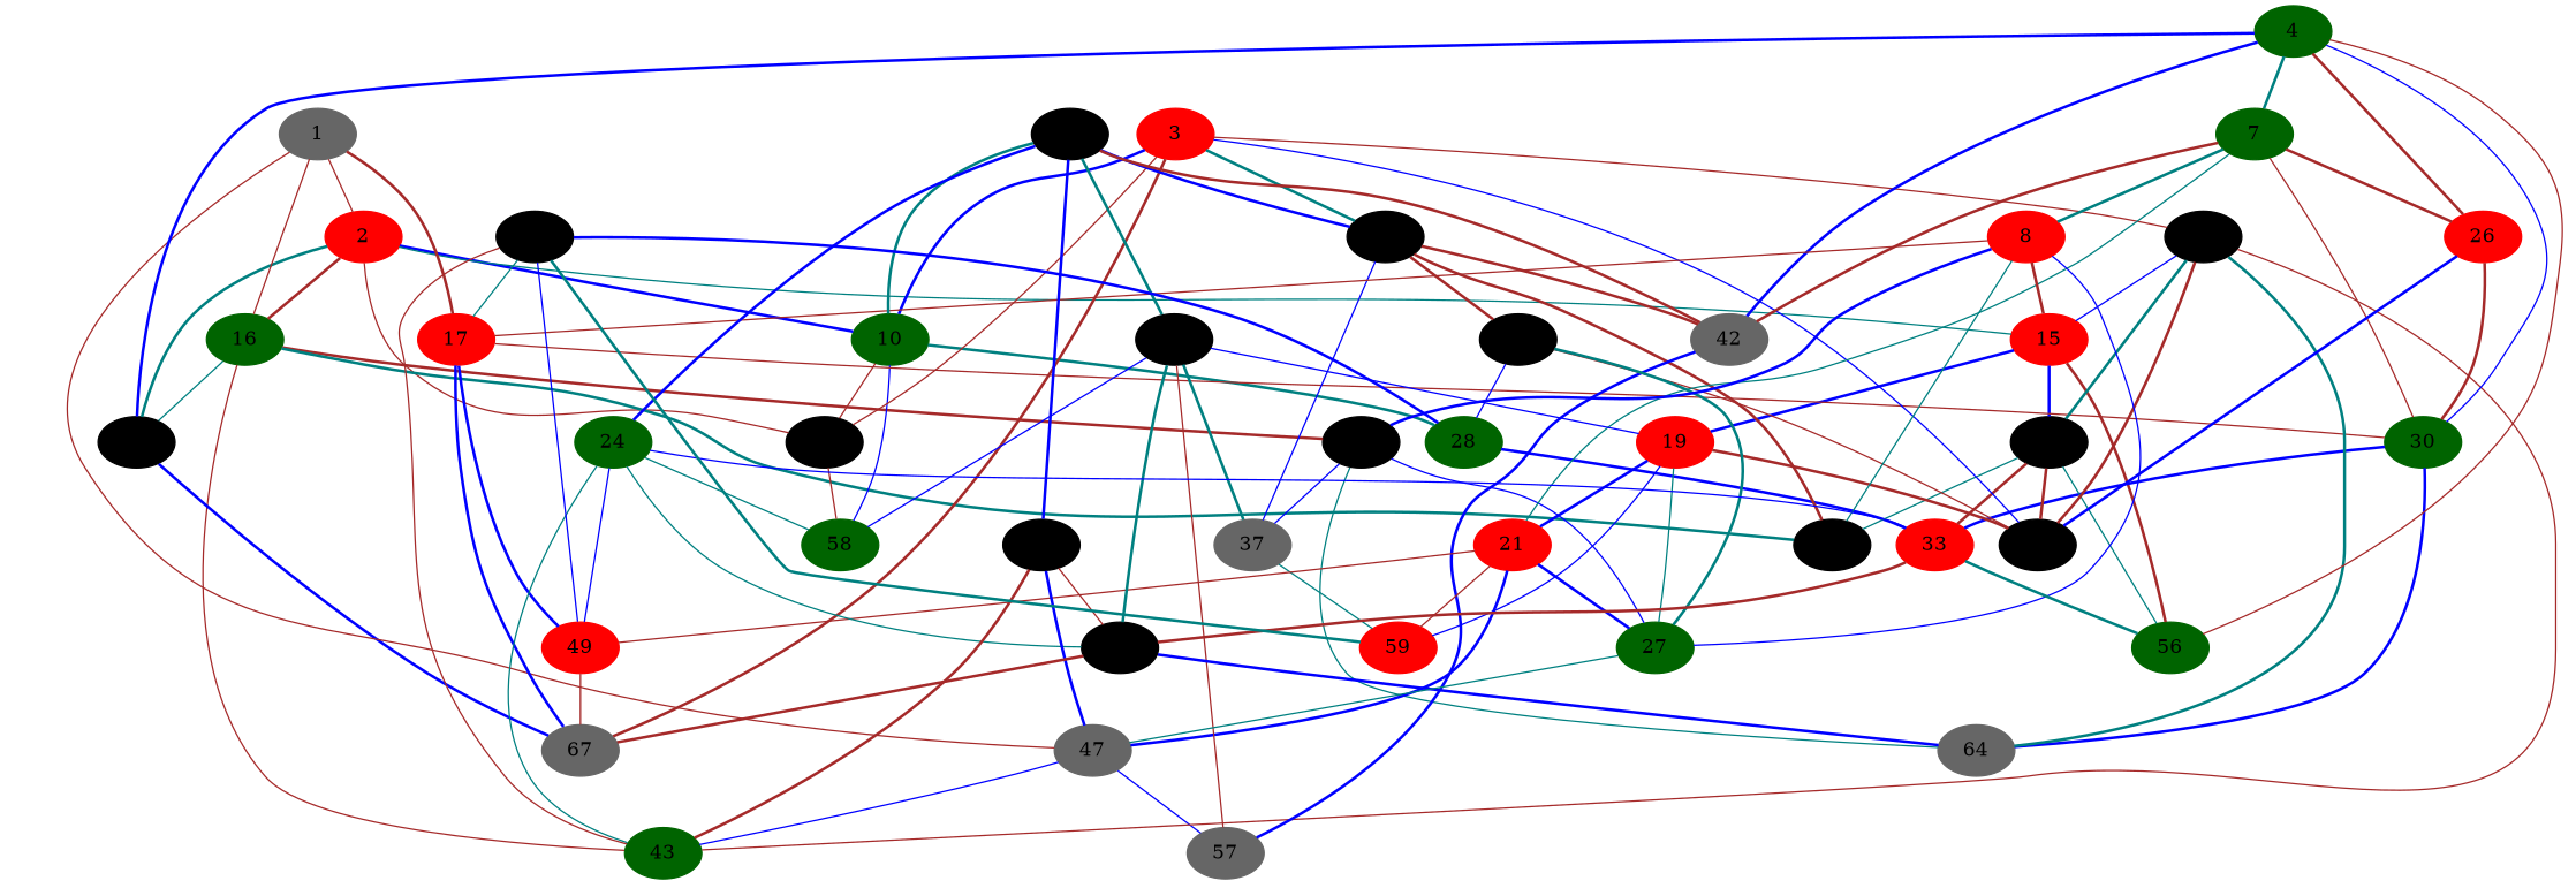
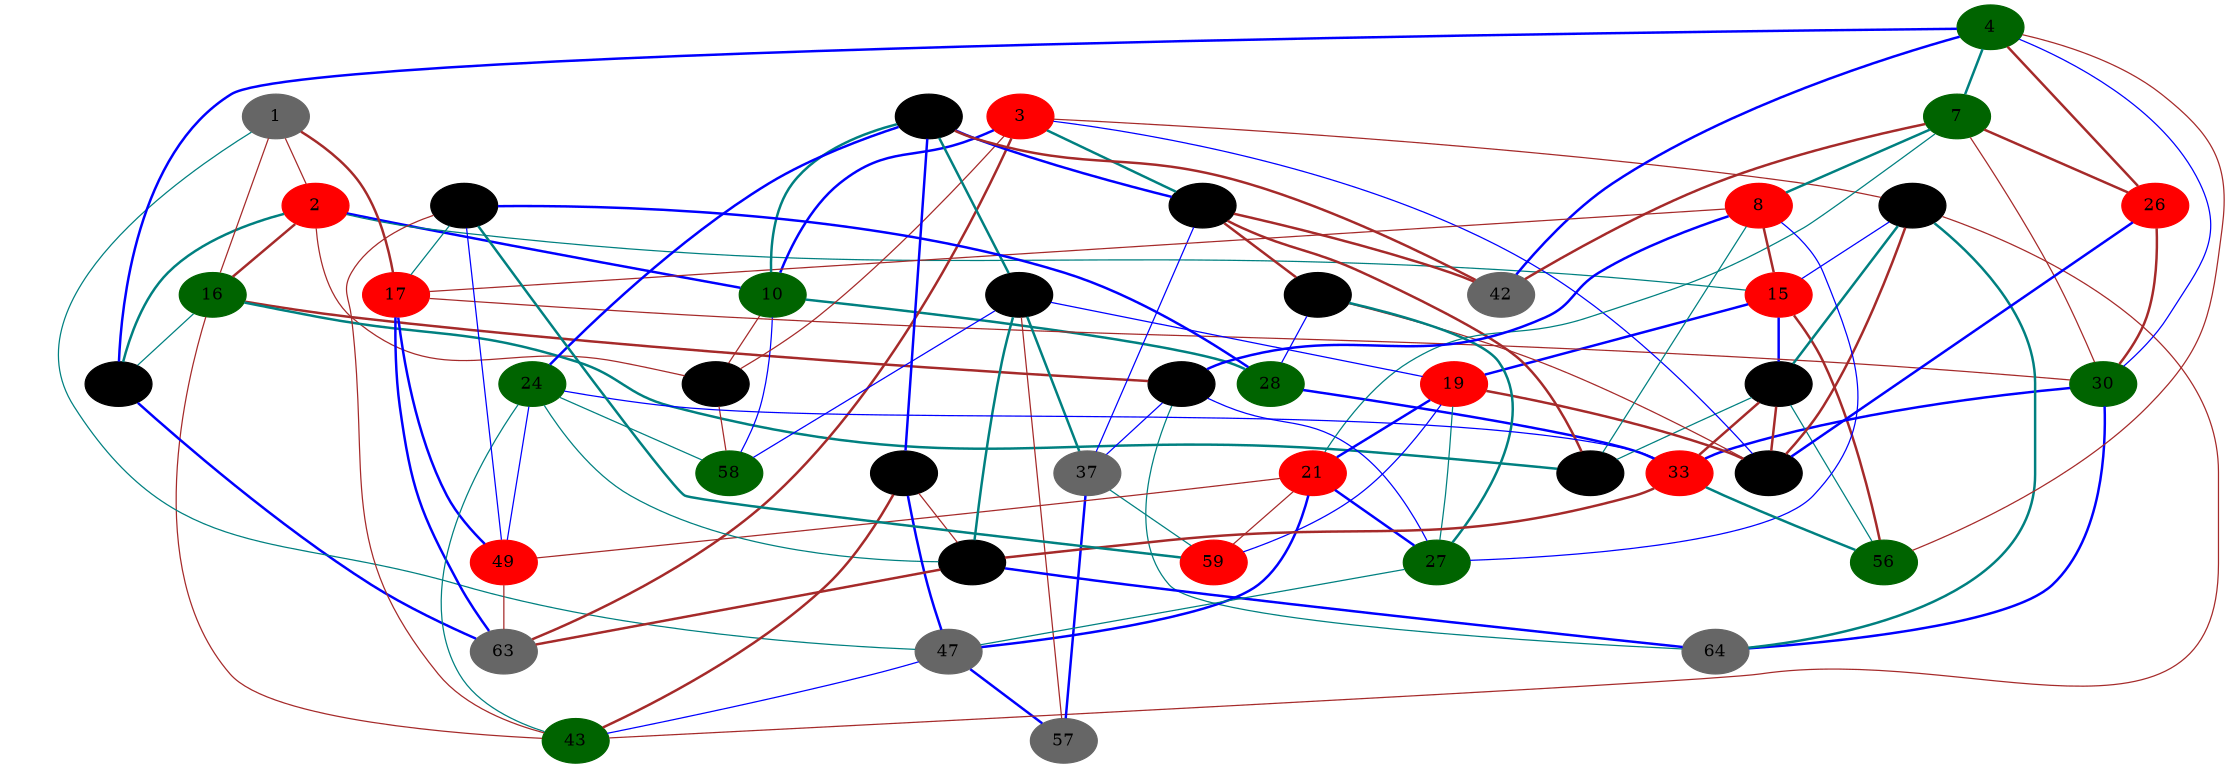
  graph {
    node [color=black style=filled]
    edge [color=brown style=bold]
    2 [color=red super="+72"]
    16 [color=darkgreen super="+22"]
    10 [color=darkgreen super="+14"]
    15 [color=red super="+29"]
    20
    39
    1 [color=gray40]
    17 [color=red super="+55"]
    n9 [color=gray40 label=47 super="+68"]
    43 [color=darkgreen super="+65"]
    18 [super="+36"]
    38
-   67 [color=gray40 super="+71"]
+   67 [color=gray40 super="+71" label=63]
    30 [color=darkgreen super="+70"]
    49 [color=red super="+60"]
    57 [color=gray40]
    28 [color=darkgreen]
    58 [color=darkgreen]
    56 [color=darkgreen]
    23 [super="+34"]
    19 [color=red super="+69"]
    3 [color=red super="+9"]
    5 [super="+35"]
    13 [super="+41"]
    44 [super="+54"]
    64 [color=gray40]
    42 [color=gray40]
    37 [color=gray40 super="+61"]
    25
    4 [color=darkgreen super="+51"]
    7 [color=darkgreen super="+50"]
    26 [color=red]
    8 [color=red super="+46"]
    21 [color=red super="+63"]
    33 [color=red super="+48"]
    6 [super="+45"]
    12 [super="+31"]
    24 [color=darkgreen super="+53"]
    32
    62 [super="+66"]
    27 [color=darkgreen super="+52"]
    59 [color=red]
    11 [super="+47"]
    2 -- 16
    2 -- 10 [color=blue]
    2 -- 15 [color=teal style=solid]
    2 -- 20 [style=solid]
    2 -- 39 [color=teal]
    16 -- 39 [color=teal style=solid]
    16 -- 43 [style=solid]
    16 -- 18
    16 -- 38 [color=teal]
    10 -- 20 [style=solid]
    10 -- 28 [color=teal]
    10 -- 58 [color=blue style=solid]
    15 -- 56
    15 -- 23 [color=blue]
    15 -- 19 [color=blue]
    20 -- 58 [style=solid]
    39 -- 67 [color=blue]
    1 -- 2 [style=solid]
    1 -- 16 [style=solid]
    1 -- 17
-   1 -- n9 [style=solid]
+   1 -- n9 [color=teal style=solid]
    17 -- 67 [color=blue]
    17 -- 30 [style=solid]
    17 -- 49 [color=blue]
    n9 -- 43 [color=blue style=solid]
-   n9 -- 57 [color=blue style=solid]
+   n9 -- 57 [color=blue]
    18 -- 64 [color=teal style=solid]
    18 -- 37 [color=blue style=solid weight=2]
    18 -- 27 [color=blue style=solid]
    30 -- 64 [color=blue]
    30 -- 33 [color=blue]
    49 -- 67 [style=solid]
    28 -- 33 [color=blue]
    23 -- 38 [color=teal style=solid]
    23 -- 56 [color=teal style=solid]
    23 -- 44
    23 -- 33
    19 -- 44
    19 -- 21 [color=blue]
    19 -- 27 [color=teal style=solid]
    19 -- 59 [color=blue style=solid]
    3 -- 10 [color=blue]
    3 -- 20 [style=solid]
    3 -- 67
    3 -- 5 [style=solid]
    3 -- 13 [color=teal]
    3 -- 44 [color=blue style=solid]
    5 -- 15 [color=blue style=solid]
    5 -- 43 [style=solid]
    5 -- 23 [color=teal]
    5 -- 44
    5 -- 64 [color=teal]
    13 -- 38
    13 -- 42
    13 -- 37 [color=blue style=solid]
    13 -- 25
-   42 -- 57 [color=blue]
+   37 -- 57 [color=blue]
    37 -- 59 [color=teal style=solid]
    25 -- 28 [color=blue style=solid]
    25 -- 44 [style=solid]
    25 -- 27 [color=teal]
    4 -- 39 [color=blue]
    4 -- 30 [color=blue style=solid]
    4 -- 56 [style=solid]
    4 -- 42 [color=blue]
    4 -- 7 [color=teal]
    4 -- 26
    7 -- 30 [style=solid]
    7 -- 42
    7 -- 26
    7 -- 8 [color=teal]
    7 -- 21 [color=teal style=solid]
    26 -- 30
    26 -- 44 [color=blue]
    8 -- 15
    8 -- 17 [style=solid]
    8 -- 18 [color=blue]
    8 -- 38 [color=teal style=solid]
    8 -- 27 [color=blue style=solid]
    21 -- n9 [color=blue]
    21 -- 49 [style=solid]
    21 -- 27 [color=blue]
    21 -- 59 [style=solid]
    33 -- 56 [color=teal]
    33 -- 62
    6 -- 10 [color=teal]
    6 -- 13 [color=blue]
    6 -- 42
    6 -- 12 [color=teal]
    6 -- 24 [color=blue]
    6 -- 32 [color=blue]
    12 -- 57 [style=solid]
    12 -- 58 [color=blue style=solid]
    12 -- 19 [color=blue style=solid]
    12 -- 37 [color=teal]
    12 -- 62 [color=teal]
    24 -- 43 [color=teal style=solid]
    24 -- 49 [color=blue style=solid]
    24 -- 58 [color=teal style=solid]
    24 -- 33 [color=blue style=solid]
    24 -- 62 [color=teal style=solid]
    32 -- n9 [color=blue]
    32 -- 43
    32 -- 62 [style=solid]
    62 -- 67
    62 -- 64 [color=blue]
    27 -- n9 [color=teal style=solid]
    11 -- 17 [color=teal style=solid]
    11 -- 43 [style=solid]
    11 -- 49 [color=blue style=solid weight=2]
    11 -- 28 [color=blue]
    11 -- 59 [color=teal]
  }
